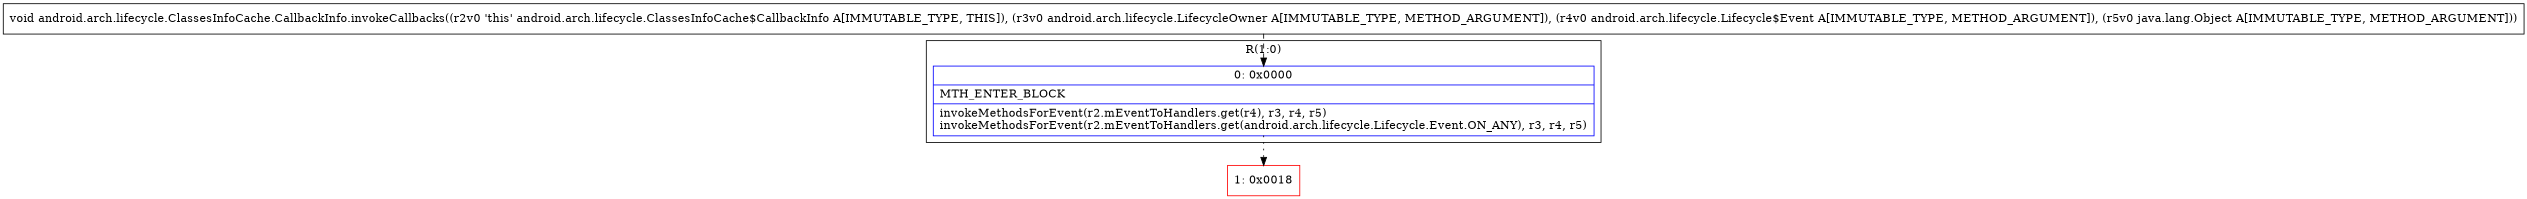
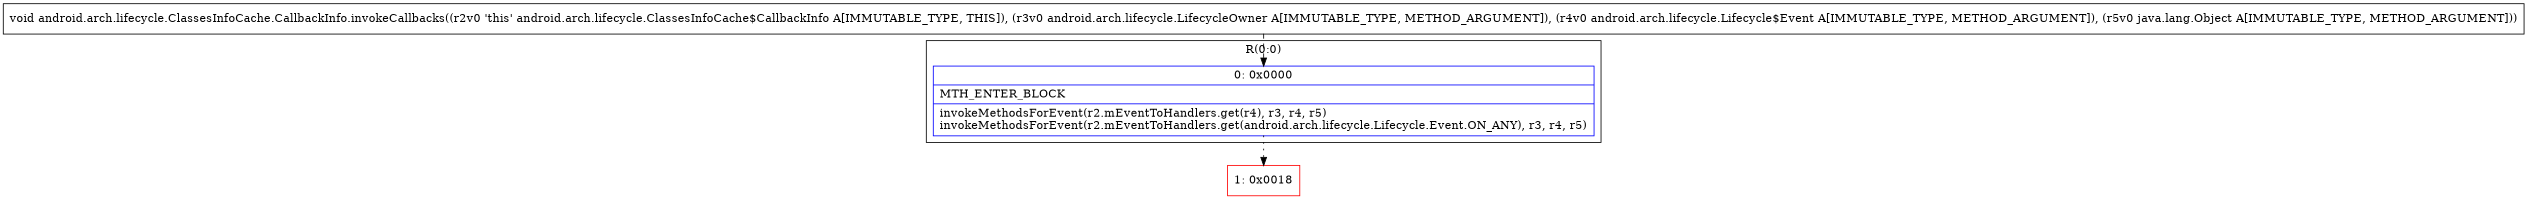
  digraph {
    node [shape=record]
    n1 [color=blue label="{0\:\ 0x0000|MTH_ENTER_BLOCK\l|invokeMethodsForEvent(r2.mEventToHandlers.get(r4), r3, r4, r5)\linvokeMethodsForEvent(r2.mEventToHandlers.get(android.arch.lifecycle.Lifecycle.Event.ON_ANY), r3, r4, r5)\l}"]
    n2 [color=red label="{1\:\ 0x0018}"]
    n3 [label="{void android.arch.lifecycle.ClassesInfoCache.CallbackInfo.invokeCallbacks((r2v0 'this' android.arch.lifecycle.ClassesInfoCache$CallbackInfo A[IMMUTABLE_TYPE, THIS]), (r3v0 android.arch.lifecycle.LifecycleOwner A[IMMUTABLE_TYPE, METHOD_ARGUMENT]), (r4v0 android.arch.lifecycle.Lifecycle$Event A[IMMUTABLE_TYPE, METHOD_ARGUMENT]), (r5v0 java.lang.Object A[IMMUTABLE_TYPE, METHOD_ARGUMENT])) }"]
    subgraph cluster_1 {
-     label="R(1:0)"
+     label="R(0:0)"
      n1
    }
    n1 -> n2 [style=dotted]
    n3 -> n1 [style=dashed]
  }
